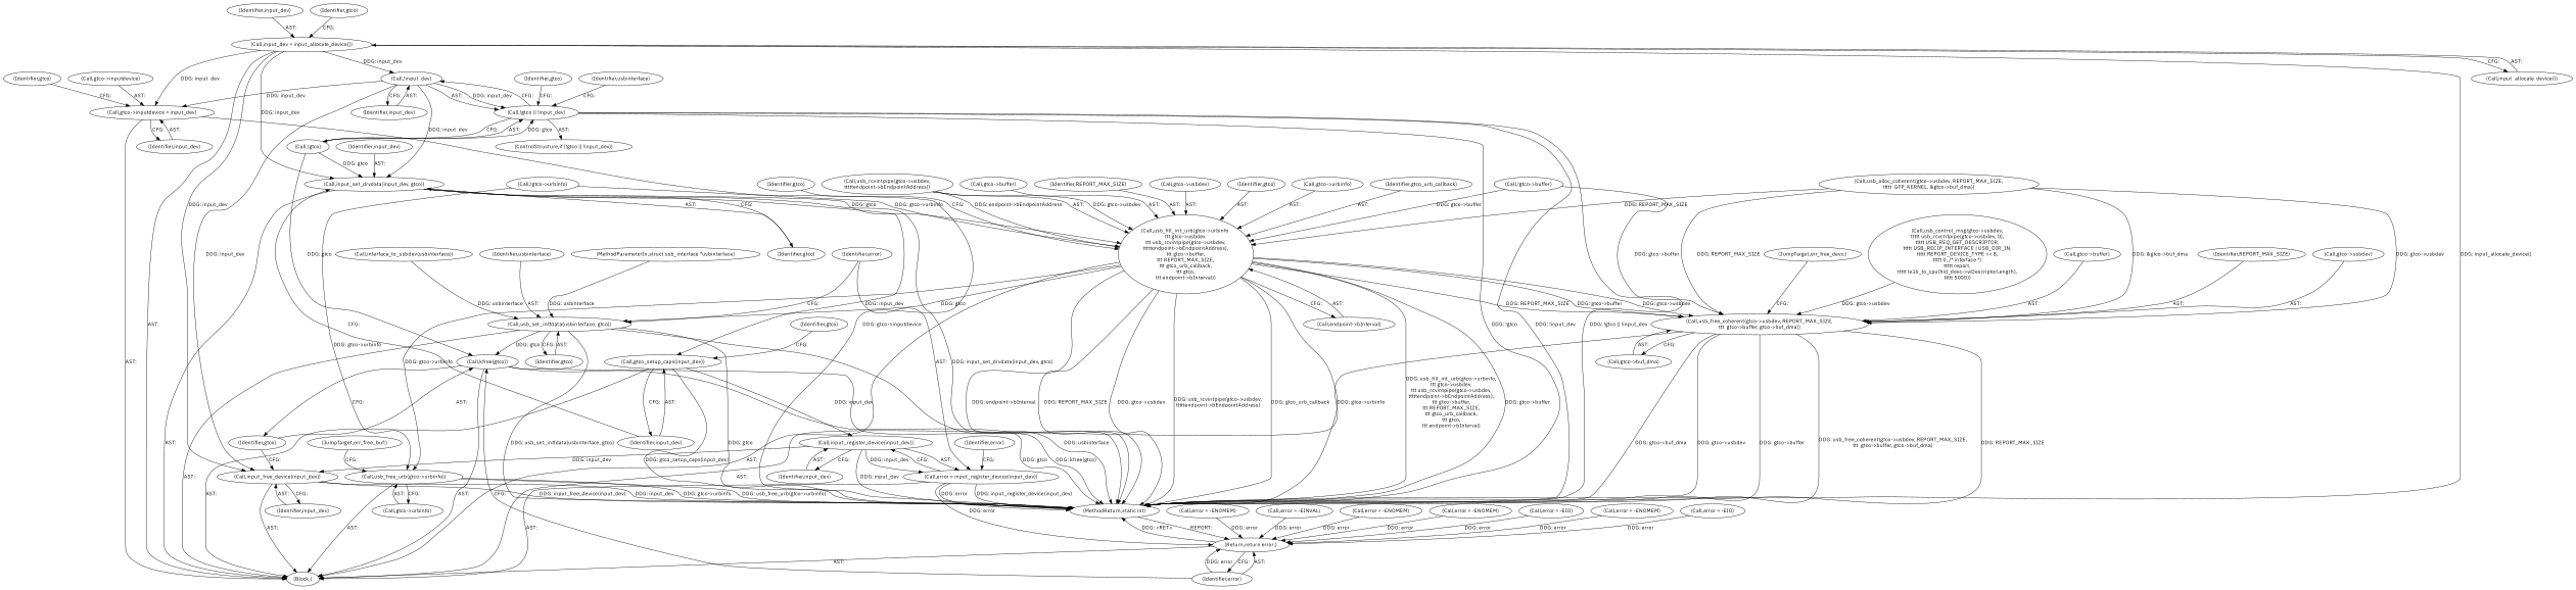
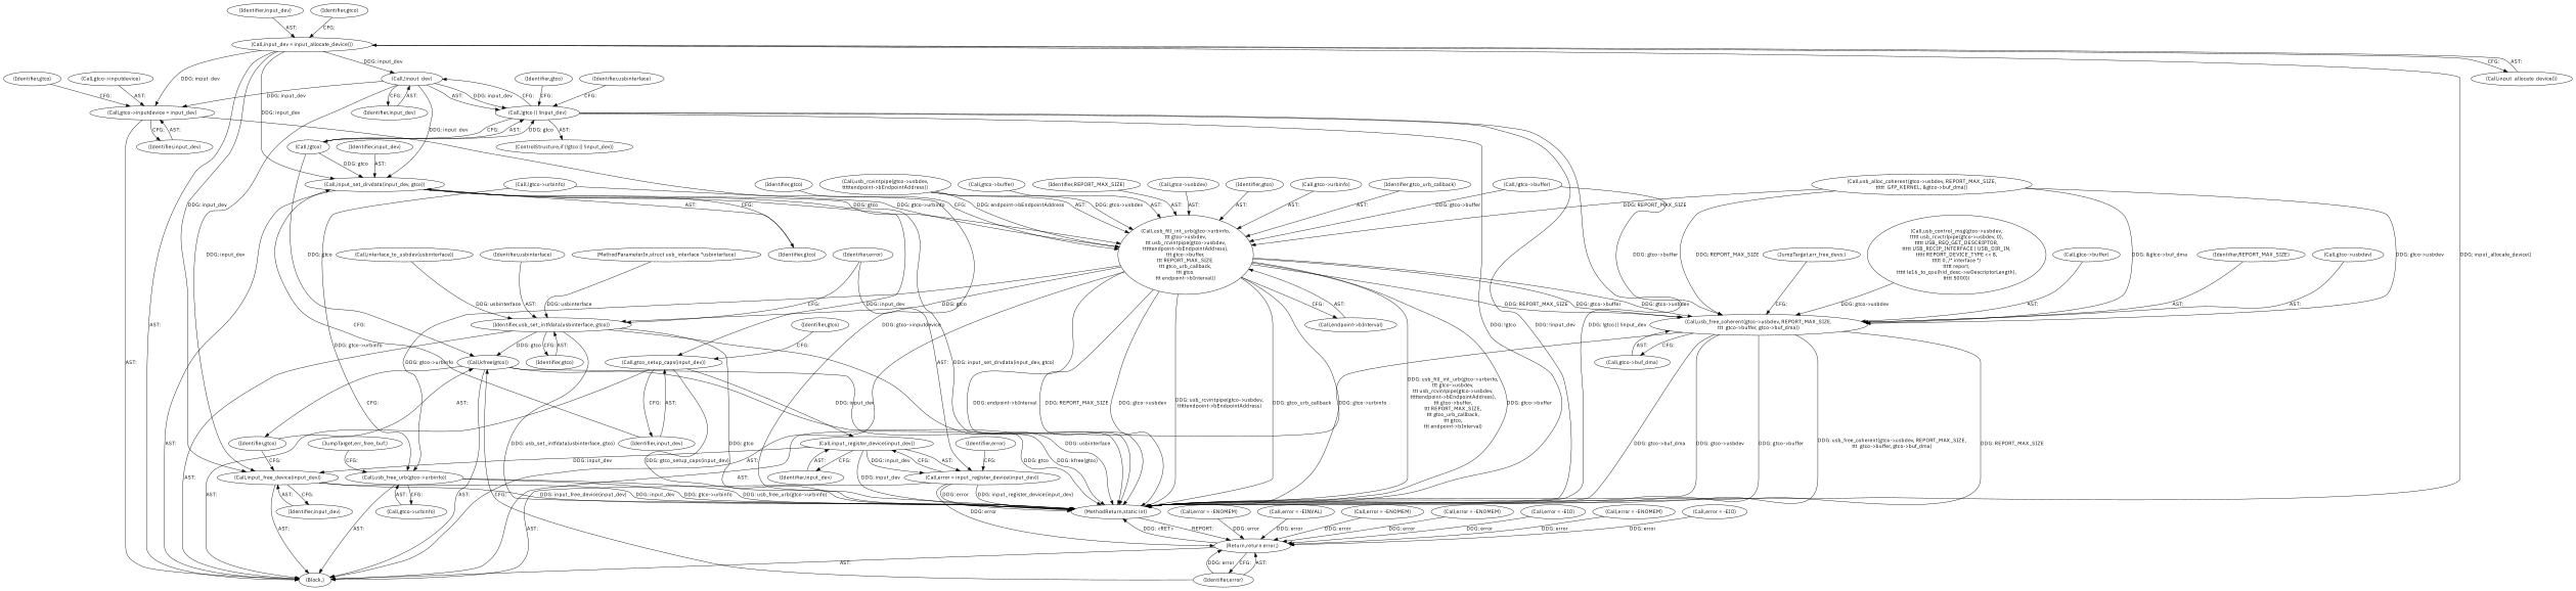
  digraph {
    fontname="IBM Plex Sans"
    node [fontname="IBM Plex Sans"]
    edge [fontname="IBM Plex Sans"]
    n1 [label="(Call,!input_dev)"]
    n2 [label="(Call,!gtco || !input_dev)"]
    n3 [label="(Call,gtco->inputdevice = input_dev)"]
    n4 [label="(Call,input_set_drvdata(input_dev, gtco))"]
    n5 [label="(Call,input_free_device(input_dev))"]
    n6 [label="(Identifier,input_dev)"]
    n7 [label="(MethodReturn,static int)"]
    n8 [label="(ControlStructure,if (!gtco || !input_dev))"]
    n9 [label="(Call,!gtco)"]
    n10 [label="(Block,)"]
    n11 [label="(Identifier,input_dev)"]
    n12 [label="(Call,gtco_setup_caps(input_dev))"]
    n13 [label="(Call,usb_fill_int_urb(gtco->urbinfo,\n\t\t\t gtco->usbdev,\n\t\t\t usb_rcvintpipe(gtco->usbdev,\n\t\t\t\t\tendpoint->bEndpointAddress),\n\t\t\t gtco->buffer,\n\t\t\t REPORT_MAX_SIZE,\n\t\t\t gtco_urb_callback,\n\t\t\t gtco,\n\t\t\t endpoint->bInterval))"]
    n14 [label="(Identifier,gtco)"]
    n15 [label="(Identifier,input_dev)"]
    n16 [label="(Call,input_dev = input_allocate_device())"]
    n17 [label="(Call,input_allocate_device())"]
    n18 [label="(Return,return error;)"]
    n19 [label="(Call,kfree(gtco))"]
    n20 [label="(Call,input_register_device(input_dev))"]
    n21 [label="(Identifier,input_dev)"]
-   n22 [label="(Call,usb_set_intfdata(usbinterface, gtco))"]
+   n22 [label="(Identifier,usb_set_intfdata(usbinterface, gtco))"]
    n23 [label="(Call,usb_free_urb(gtco->urbinfo))"]
    n24 [label="(Call,usb_free_coherent(gtco->usbdev, REPORT_MAX_SIZE,\n\t\t\t  gtco->buffer, gtco->buf_dma))"]
    n25 [label="(Call,endpoint->bInterval)"]
    n26 [label="(Call,error = input_register_device(input_dev))"]
    n27 [label="(Identifier,input_dev)"]
    n28 [label="(Identifier,error)"]
    n29 [label="(Identifier,gtco)"]
    n30 [label="(Call,gtco->urbinfo)"]
    n31 [label="(Call,gtco->buf_dma)"]
    n32 [label="(Identifier,gtco)"]
    n33 [label="(Identifier,usbinterface)"]
    n34 [label="(Identifier,REPORT_MAX_SIZE)"]
    n35 [label="(Call,gtco->usbdev)"]
    n36 [label="(Identifier,gtco)"]
    n37 [label="(Call,interface_to_usbdev(usbinterface))"]
    n38 [label="(Call,error = -EIO)"]
    n39 [label="(Identifier,gtco)"]
    n40 [label="(Call,usb_rcvintpipe(gtco->usbdev,\n\t\t\t\t\tendpoint->bEndpointAddress))"]
    n41 [label="(Identifier,REPORT_MAX_SIZE)"]
    n42 [label="(Call,usb_alloc_coherent(gtco->usbdev, REPORT_MAX_SIZE,\n\t\t\t\t\t  GFP_KERNEL, &gtco->buf_dma))"]
    n43 [label="(JumpTarget,err_free_buf:)"]
    n44 [label="(Call,gtco->usbdev)"]
    n45 [label="(Call,error = -ENOMEM)"]
    n46 [label="(Call,gtco->buffer)"]
    n47 [label="(Identifier,gtco)"]
    n48 [label="(Identifier,gtco)"]
    n49 [label="(JumpTarget,err_free_devs:)"]
    n50 [label="(Identifier,usbinterface)"]
    n51 [label="(MethodParameterIn,struct usb_interface *usbinterface)"]
    n52 [label="(Call,gtco->inputdevice)"]
    n53 [label="(Identifier,error)"]
    n54 [label="(Call,!gtco->urbinfo)"]
    n55 [label="(Identifier,error)"]
    n56 [label="(Identifier,input_dev)"]
    n57 [label="(Call,error = -EINVAL)"]
    n58 [label="(Identifier,gtco)"]
    n59 [label="(Call,!gtco->buffer)"]
    n60 [label="(Call,gtco->urbinfo)"]
    n61 [label="(Call,usb_control_msg(gtco->usbdev,\n\t\t\t\t\t usb_rcvctrlpipe(gtco->usbdev, 0),\n\t\t\t\t\t USB_REQ_GET_DESCRIPTOR,\n\t\t\t\t\t USB_RECIP_INTERFACE | USB_DIR_IN,\n\t\t\t\t\t REPORT_DEVICE_TYPE << 8,\n\t\t\t\t\t 0, /* interface */\n\t\t\t\t\t report,\n\t\t\t\t\t le16_to_cpu(hid_desc->wDescriptorLength),\n\t\t\t\t\t 5000))"]
    n62 [label="(Identifier,input_dev)"]
    n63 [label="(Call,error = -ENOMEM)"]
    n64 [label="(Call,gtco->buffer)"]
    n65 [label="(Call,error = -ENOMEM)"]
    n66 [label="(Call,error = -EIO)"]
    n67 [label="(Identifier,gtco_urb_callback)"]
    n68 [label="(Call,error = -ENOMEM)"]
    n69 [label="(Identifier,gtco)"]
    n1 -> n2 [label="AST: "]
    n1 -> n2 [label="DDG: input_dev"]
    n1 -> n3 [label="DDG: input_dev"]
    n1 -> n4 [label="DDG: input_dev"]
    n1 -> n5 [label="DDG: input_dev"]
    n1 -> n6 [label="CFG: "]
    n2 -> n1 [label="CFG: "]
    n2 -> n7 [label="DDG: !input_dev"]
    n2 -> n7 [label="DDG: !gtco || !input_dev"]
    n2 -> n7 [label="DDG: !gtco"]
    n2 -> n8 [label="AST: "]
    n2 -> n9 [label="CFG: "]
    n3 -> n7 [label="DDG: gtco->inputdevice"]
    n3 -> n10 [label="AST: "]
    n3 -> n11 [label="CFG: "]
    n4 -> n7 [label="DDG: input_set_drvdata(input_dev, gtco)"]
    n4 -> n10 [label="AST: "]
    n4 -> n12 [label="DDG: input_dev"]
    n4 -> n13 [label="DDG: gtco"]
    n4 -> n14 [label="CFG: "]
    n5 -> n7 [label="DDG: input_dev"]
    n5 -> n7 [label="DDG: input_free_device(input_dev)"]
    n5 -> n10 [label="AST: "]
    n5 -> n15 [label="CFG: "]
    n6 -> n1 [label="AST: "]
    n7 -> n18 [label="REPORT: "]
    n9 -> n2 [label="AST: "]
    n9 -> n2 [label="DDG: gtco"]
    n9 -> n4 [label="DDG: gtco"]
    n9 -> n19 [label="DDG: gtco"]
    n11 -> n3 [label="AST: "]
    n12 -> n7 [label="DDG: gtco_setup_caps(input_dev)"]
    n12 -> n10 [label="AST: "]
    n12 -> n20 [label="DDG: input_dev"]
    n12 -> n21 [label="CFG: "]
    n13 -> n7 [label="DDG: gtco->usbdev"]
    n13 -> n7 [label="DDG: usb_rcvintpipe(gtco->usbdev,\n\t\t\t\t\tendpoint->bEndpointAddress)"]
    n13 -> n7 [label="DDG: gtco->urbinfo"]
    n13 -> n7 [label="DDG: usb_fill_int_urb(gtco->urbinfo,\n\t\t\t gtco->usbdev,\n\t\t\t usb_rcvintpipe(gtco->usbdev,\n\t\t\t\t\tendpoint->bEndpointAddress),\n\t\t\t gtco->buffer,\n\t\t\t REPORT_MAX_SIZE,\n\t\t\t gtco_urb_callback,\n\t\t\t gtco,\n\t\t\t endpoint->bInterval)"]
    n13 -> n7 [label="DDG: gtco_urb_callback"]
    n13 -> n7 [label="DDG: gtco->buffer"]
    n13 -> n7 [label="DDG: endpoint->bInterval"]
    n13 -> n7 [label="DDG: REPORT_MAX_SIZE"]
    n13 -> n10 [label="AST: "]
    n13 -> n22 [label="DDG: gtco"]
    n13 -> n23 [label="DDG: gtco->urbinfo"]
    n13 -> n24 [label="DDG: gtco->usbdev"]
    n13 -> n24 [label="DDG: REPORT_MAX_SIZE"]
    n13 -> n24 [label="DDG: gtco->buffer"]
    n13 -> n25 [label="CFG: "]
    n14 -> n4 [label="AST: "]
    n15 -> n5 [label="AST: "]
    n16 -> n1 [label="DDG: input_dev"]
    n16 -> n3 [label="DDG: input_dev"]
    n16 -> n4 [label="DDG: input_dev"]
    n16 -> n5 [label="DDG: input_dev"]
    n16 -> n7 [label="DDG: input_allocate_device()"]
    n16 -> n10 [label="AST: "]
    n16 -> n17 [label="CFG: "]
    n17 -> n16 [label="AST: "]
    n18 -> n7 [label="DDG: <RET>"]
    n18 -> n10 [label="AST: "]
    n18 -> n28 [label="CFG: "]
    n19 -> n7 [label="DDG: kfree(gtco)"]
    n19 -> n7 [label="DDG: gtco"]
    n19 -> n10 [label="AST: "]
    n19 -> n32 [label="CFG: "]
    n20 -> n5 [label="DDG: input_dev"]
    n20 -> n7 [label="DDG: input_dev"]
    n20 -> n26 [label="AST: "]
    n20 -> n26 [label="DDG: input_dev"]
    n20 -> n27 [label="CFG: "]
    n21 -> n4 [label="CFG: "]
    n21 -> n12 [label="AST: "]
    n22 -> n7 [label="DDG: usb_set_intfdata(usbinterface, gtco)"]
    n22 -> n7 [label="DDG: gtco"]
    n22 -> n7 [label="DDG: usbinterface"]
    n22 -> n10 [label="AST: "]
    n22 -> n19 [label="DDG: gtco"]
    n22 -> n29 [label="CFG: "]
    n23 -> n7 [label="DDG: usb_free_urb(gtco->urbinfo)"]
    n23 -> n7 [label="DDG: gtco->urbinfo"]
    n23 -> n10 [label="AST: "]
    n23 -> n30 [label="CFG: "]
    n24 -> n7 [label="DDG: gtco->usbdev"]
    n24 -> n7 [label="DDG: gtco->buffer"]
    n24 -> n7 [label="DDG: usb_free_coherent(gtco->usbdev, REPORT_MAX_SIZE,\n\t\t\t  gtco->buffer, gtco->buf_dma)"]
    n24 -> n7 [label="DDG: REPORT_MAX_SIZE"]
    n24 -> n7 [label="DDG: gtco->buf_dma"]
    n24 -> n10 [label="AST: "]
    n24 -> n31 [label="CFG: "]
    n25 -> n13 [label="AST: "]
    n26 -> n7 [label="DDG: error"]
    n26 -> n7 [label="DDG: input_register_device(input_dev)"]
    n26 -> n10 [label="AST: "]
    n26 -> n18 [label="DDG: error"]
    n26 -> n20 [label="CFG: "]
    n27 -> n20 [label="AST: "]
    n28 -> n18 [label="AST: "]
    n28 -> n18 [label="DDG: error"]
    n28 -> n19 [label="CFG: "]
    n29 -> n22 [label="AST: "]
    n30 -> n23 [label="AST: "]
    n31 -> n24 [label="AST: "]
    n32 -> n5 [label="CFG: "]
    n32 -> n19 [label="AST: "]
    n33 -> n22 [label="AST: "]
    n34 -> n13 [label="AST: "]
    n35 -> n13 [label="AST: "]
    n36 -> n13 [label="AST: "]
    n37 -> n22 [label="DDG: usbinterface"]
    n38 -> n18 [label="DDG: error"]
    n39 -> n2 [label="CFG: "]
    n40 -> n13 [label="AST: "]
    n40 -> n13 [label="DDG: gtco->usbdev"]
    n40 -> n13 [label="DDG: endpoint->bEndpointAddress"]
    n41 -> n24 [label="AST: "]
    n42 -> n13 [label="DDG: REPORT_MAX_SIZE"]
    n42 -> n24 [label="DDG: gtco->usbdev"]
    n42 -> n24 [label="DDG: REPORT_MAX_SIZE"]
    n42 -> n24 [label="DDG: &gtco->buf_dma"]
    n43 -> n23 [label="CFG: "]
    n44 -> n24 [label="AST: "]
    n45 -> n18 [label="DDG: error"]
    n46 -> n13 [label="AST: "]
    n47 -> n3 [label="CFG: "]
    n48 -> n12 [label="CFG: "]
    n49 -> n24 [label="CFG: "]
    n50 -> n2 [label="CFG: "]
    n51 -> n22 [label="DDG: usbinterface"]
    n52 -> n3 [label="AST: "]
    n53 -> n26 [label="CFG: "]
    n54 -> n13 [label="DDG: gtco->urbinfo"]
    n54 -> n23 [label="DDG: gtco->urbinfo"]
    n55 -> n22 [label="CFG: "]
    n55 -> n26 [label="AST: "]
    n56 -> n16 [label="AST: "]
    n57 -> n18 [label="DDG: error"]
    n58 -> n16 [label="CFG: "]
    n59 -> n13 [label="DDG: gtco->buffer"]
    n59 -> n24 [label="DDG: gtco->buffer"]
    n60 -> n13 [label="AST: "]
    n61 -> n24 [label="DDG: gtco->usbdev"]
    n62 -> n4 [label="AST: "]
    n63 -> n18 [label="DDG: error"]
    n64 -> n24 [label="AST: "]
    n65 -> n18 [label="DDG: error"]
    n66 -> n18 [label="DDG: error"]
    n67 -> n13 [label="AST: "]
    n68 -> n18 [label="DDG: error"]
    n69 -> n13 [label="CFG: "]
  }
